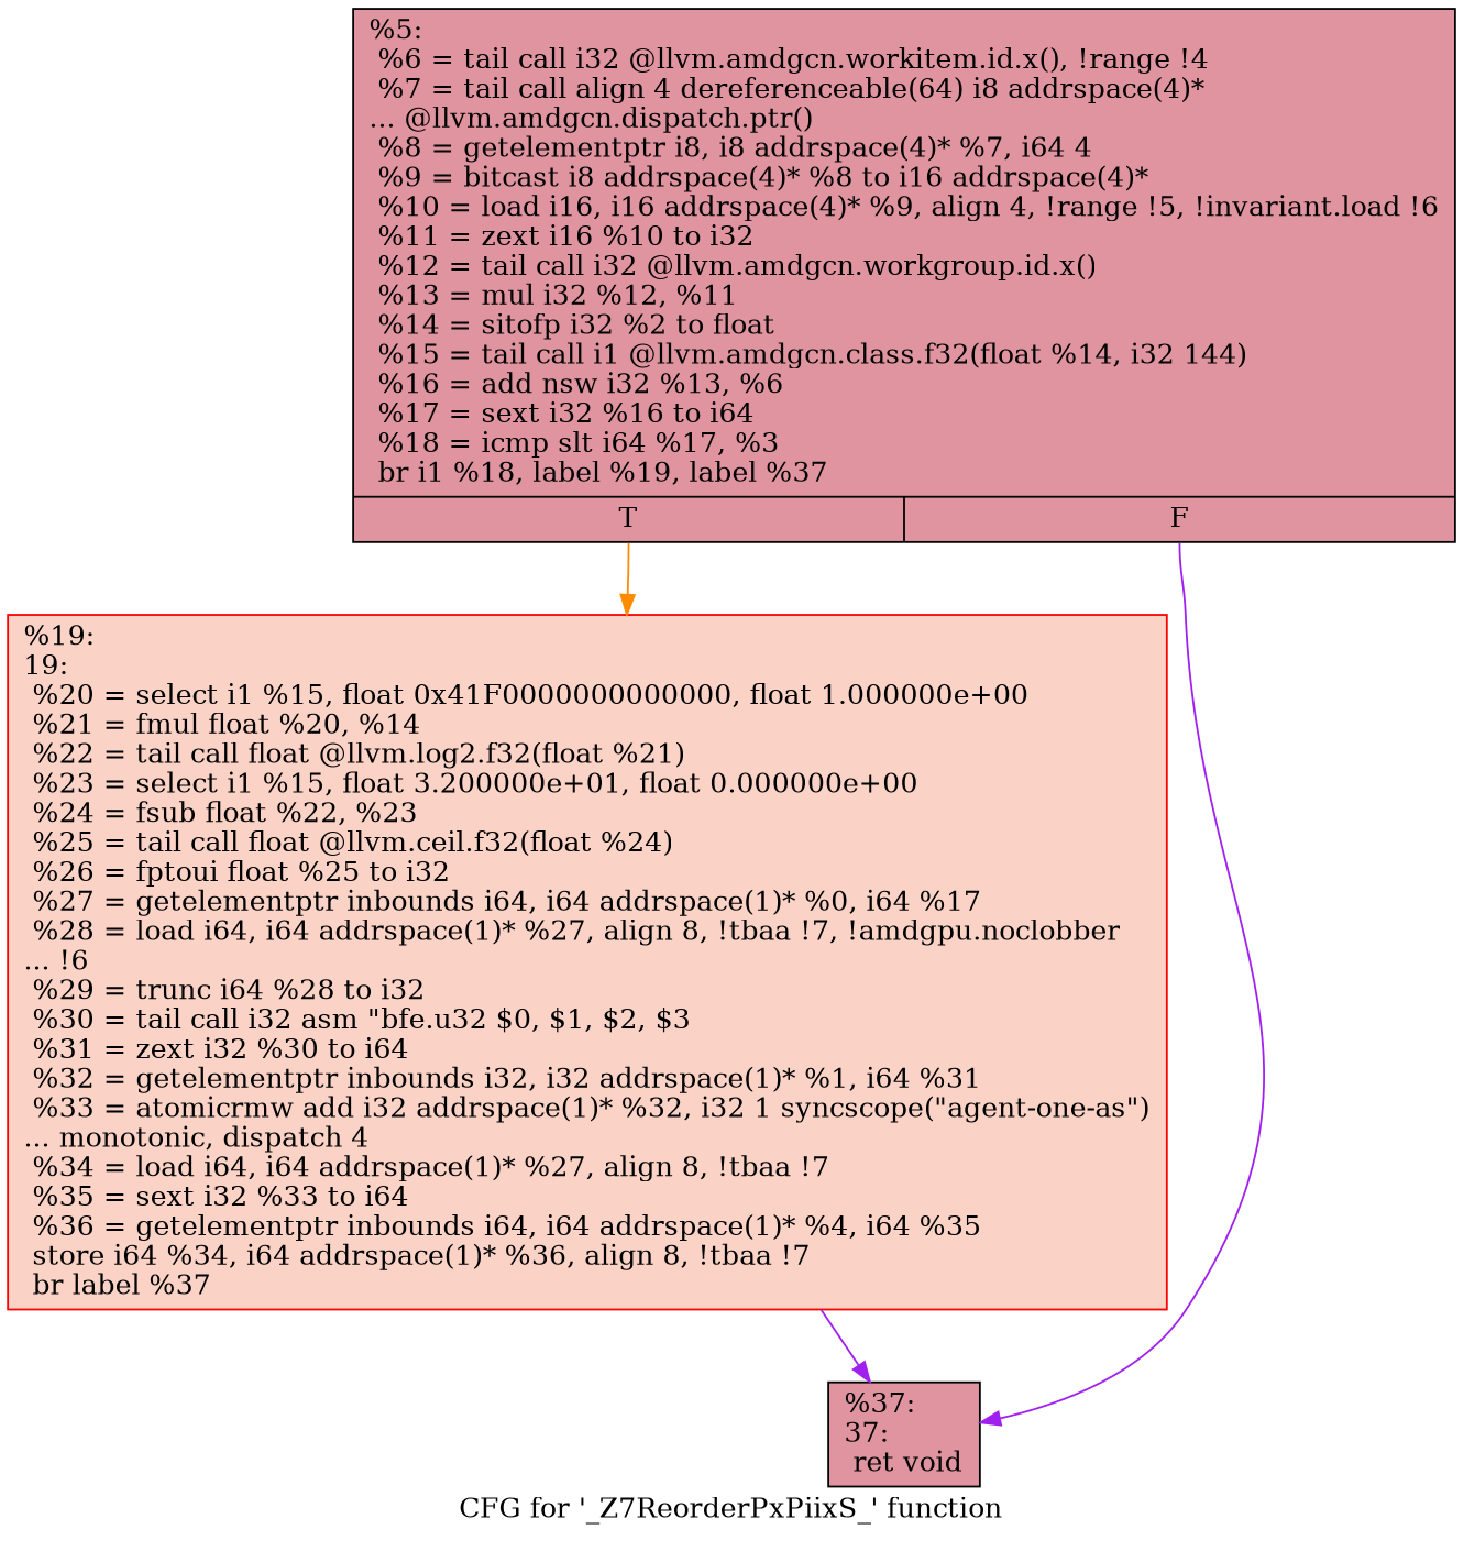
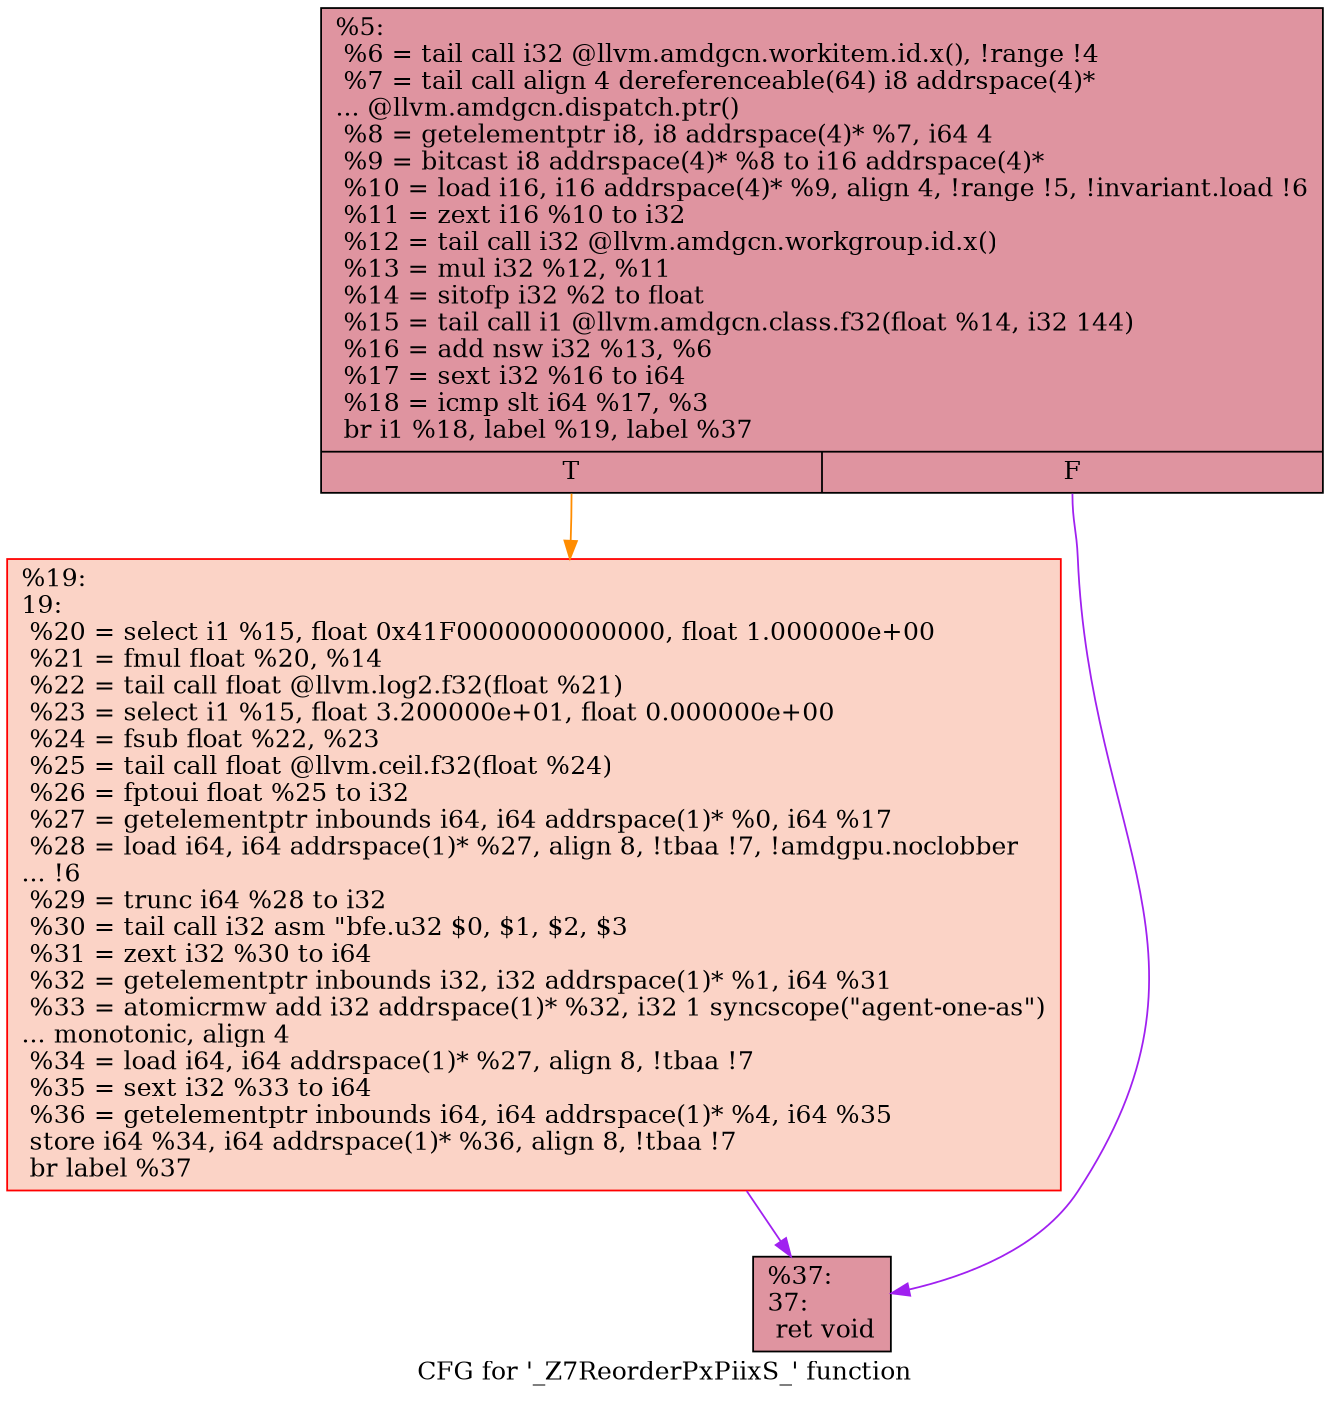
  digraph {
    label="CFG for '_Z7ReorderPxPiixS_' function"
    node [color=black fillcolor="#b70d2870" shape=record style=filled]
    edge [color=purple]
    n1 [label="{%5:\l  %6 = tail call i32 @llvm.amdgcn.workitem.id.x(), !range !4\l  %7 = tail call align 4 dereferenceable(64) i8 addrspace(4)*\l... @llvm.amdgcn.dispatch.ptr()\l  %8 = getelementptr i8, i8 addrspace(4)* %7, i64 4\l  %9 = bitcast i8 addrspace(4)* %8 to i16 addrspace(4)*\l  %10 = load i16, i16 addrspace(4)* %9, align 4, !range !5, !invariant.load !6\l  %11 = zext i16 %10 to i32\l  %12 = tail call i32 @llvm.amdgcn.workgroup.id.x()\l  %13 = mul i32 %12, %11\l  %14 = sitofp i32 %2 to float\l  %15 = tail call i1 @llvm.amdgcn.class.f32(float %14, i32 144)\l  %16 = add nsw i32 %13, %6\l  %17 = sext i32 %16 to i64\l  %18 = icmp slt i64 %17, %3\l  br i1 %18, label %19, label %37\l|{<s0>T|<s1>F}}"]
-   n2 [color=red fillcolor="#f59c7d70" label="{%19:\l19:                                               \l  %20 = select i1 %15, float 0x41F0000000000000, float 1.000000e+00\l  %21 = fmul float %20, %14\l  %22 = tail call float @llvm.log2.f32(float %21)\l  %23 = select i1 %15, float 3.200000e+01, float 0.000000e+00\l  %24 = fsub float %22, %23\l  %25 = tail call float @llvm.ceil.f32(float %24)\l  %26 = fptoui float %25 to i32\l  %27 = getelementptr inbounds i64, i64 addrspace(1)* %0, i64 %17\l  %28 = load i64, i64 addrspace(1)* %27, align 8, !tbaa !7, !amdgpu.noclobber\l... !6\l  %29 = trunc i64 %28 to i32\l  %30 = tail call i32 asm \"bfe.u32 $0, $1, $2, $3\l  %31 = zext i32 %30 to i64\l  %32 = getelementptr inbounds i32, i32 addrspace(1)* %1, i64 %31\l  %33 = atomicrmw add i32 addrspace(1)* %32, i32 1 syncscope(\"agent-one-as\")\l... monotonic, dispatch 4\l  %34 = load i64, i64 addrspace(1)* %27, align 8, !tbaa !7\l  %35 = sext i32 %33 to i64\l  %36 = getelementptr inbounds i64, i64 addrspace(1)* %4, i64 %35\l  store i64 %34, i64 addrspace(1)* %36, align 8, !tbaa !7\l  br label %37\l}"]
+   n2 [color=red fillcolor="#f59c7d70" label="{%19:\l19:                                               \l  %20 = select i1 %15, float 0x41F0000000000000, float 1.000000e+00\l  %21 = fmul float %20, %14\l  %22 = tail call float @llvm.log2.f32(float %21)\l  %23 = select i1 %15, float 3.200000e+01, float 0.000000e+00\l  %24 = fsub float %22, %23\l  %25 = tail call float @llvm.ceil.f32(float %24)\l  %26 = fptoui float %25 to i32\l  %27 = getelementptr inbounds i64, i64 addrspace(1)* %0, i64 %17\l  %28 = load i64, i64 addrspace(1)* %27, align 8, !tbaa !7, !amdgpu.noclobber\l... !6\l  %29 = trunc i64 %28 to i32\l  %30 = tail call i32 asm \"bfe.u32 $0, $1, $2, $3\l  %31 = zext i32 %30 to i64\l  %32 = getelementptr inbounds i32, i32 addrspace(1)* %1, i64 %31\l  %33 = atomicrmw add i32 addrspace(1)* %32, i32 1 syncscope(\"agent-one-as\")\l... monotonic, align 4\l  %34 = load i64, i64 addrspace(1)* %27, align 8, !tbaa !7\l  %35 = sext i32 %33 to i64\l  %36 = getelementptr inbounds i64, i64 addrspace(1)* %4, i64 %35\l  store i64 %34, i64 addrspace(1)* %36, align 8, !tbaa !7\l  br label %37\l}"]
    n3 [label="{%37:\l37:                                               \l  ret void\l}"]
    n1 -> n2 [tailport=s0 color=darkorange]
    n1 -> n3 [tailport=s1]
    n2 -> n3
  }
